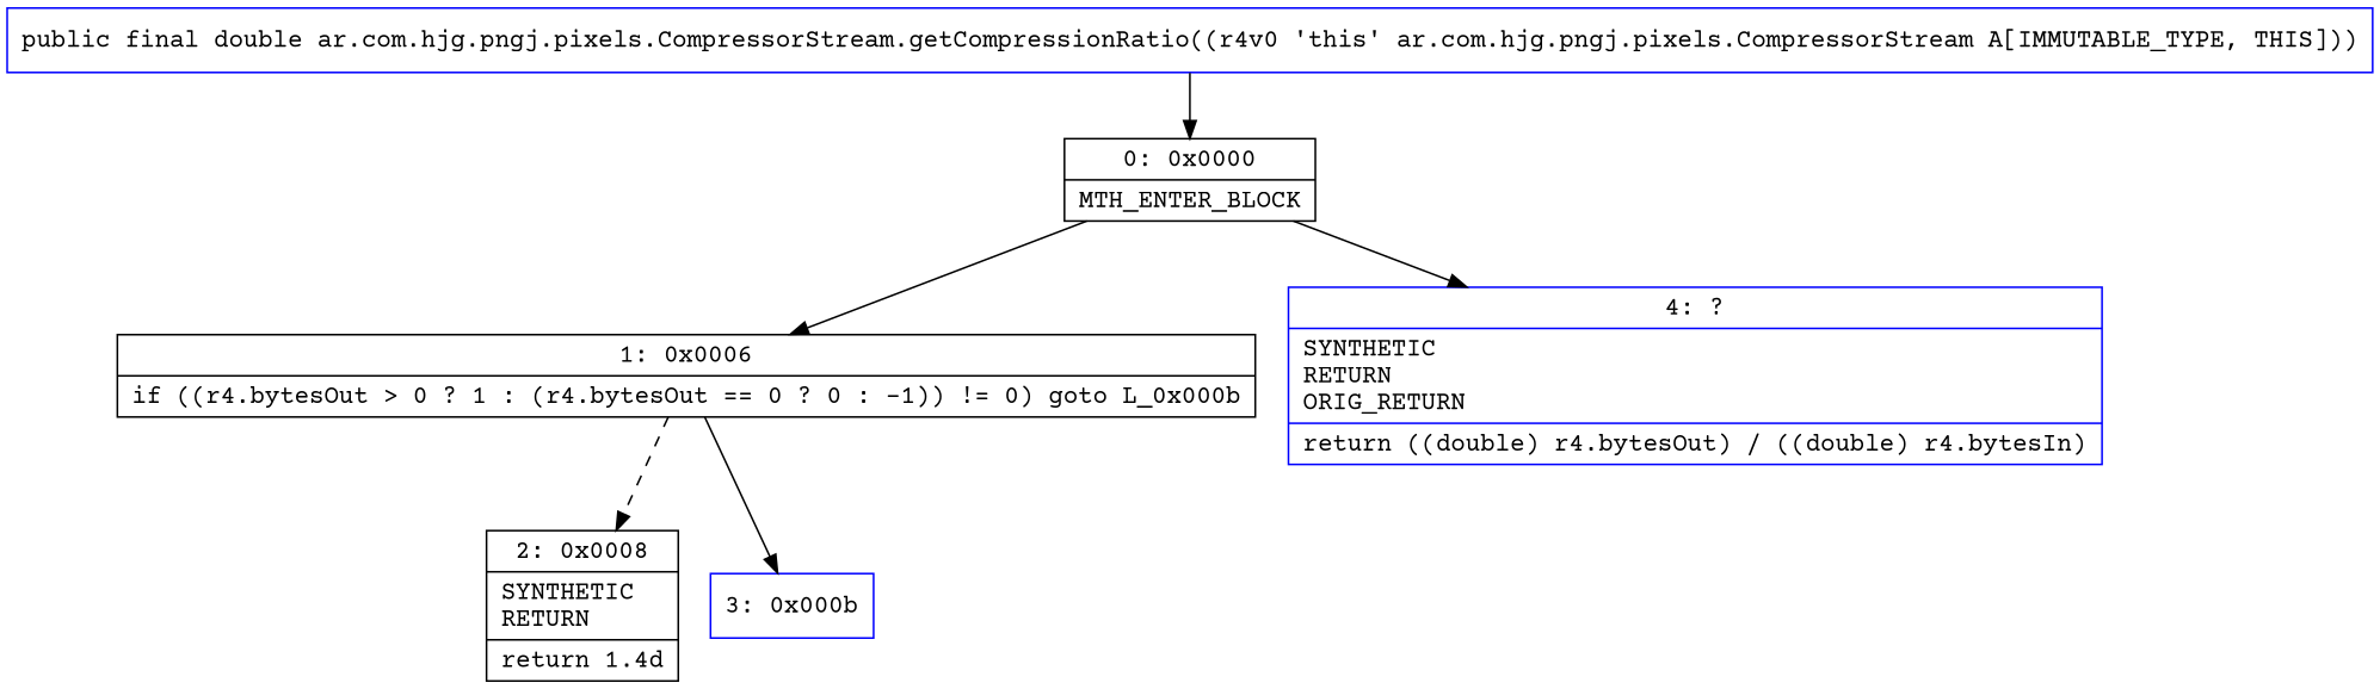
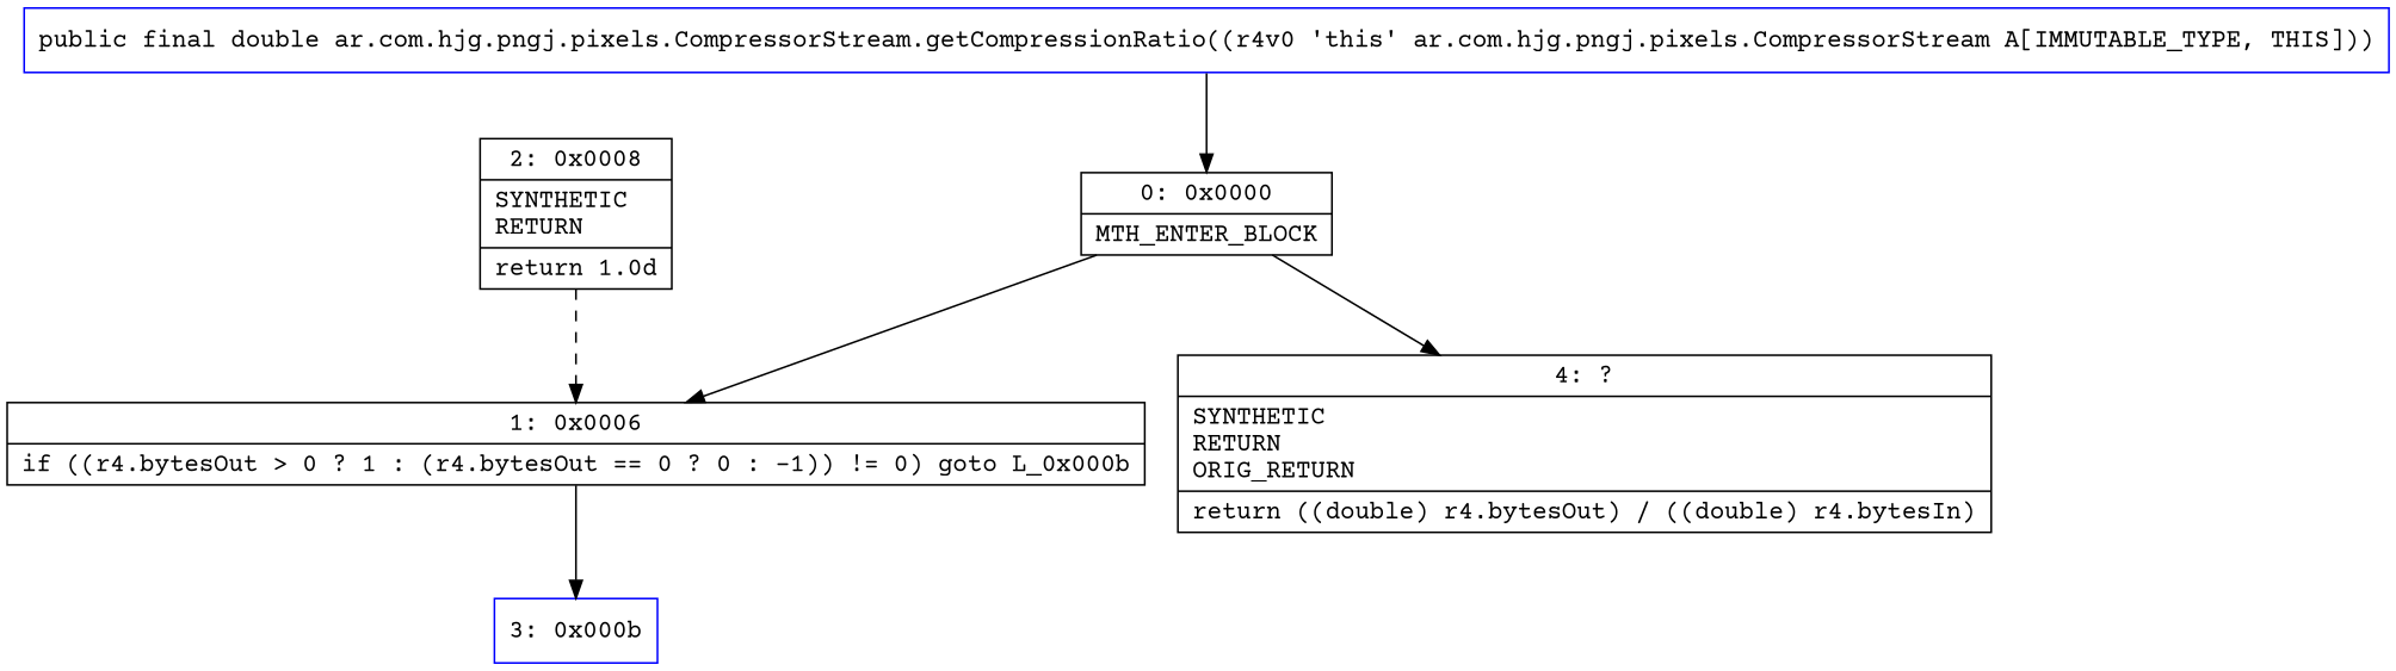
  digraph {
    fontname="Courier Prime"
    node [color=black fontname="Courier Prime" shape=record]
    edge [fontname="Courier Prime"]
    n1 [label="{0\:\ 0x0000|MTH_ENTER_BLOCK\l}"]
    n2 [label="{1\:\ 0x0006|if ((r4.bytesOut \> 0 ? 1 : (r4.bytesOut == 0 ? 0 : \-1)) != 0) goto L_0x000b\l}"]
-   n3 [color=blue label="{4\:\ ?|SYNTHETIC\lRETURN\lORIG_RETURN\l|return ((double) r4.bytesOut) \/ ((double) r4.bytesIn)\l}"]
-   n4 [label="{2\:\ 0x0008|SYNTHETIC\lRETURN\l|return 1.4d\l}"]
+   n3 [label="{4\:\ ?|SYNTHETIC\lRETURN\lORIG_RETURN\l|return ((double) r4.bytesOut) \/ ((double) r4.bytesIn)\l}"]
+   n4 [label="{2\:\ 0x0008|SYNTHETIC\lRETURN\l|return 1.0d\l}"]
    n5 [color=blue label="{3\:\ 0x000b}"]
    n6 [color=blue label="{public final double ar.com.hjg.pngj.pixels.CompressorStream.getCompressionRatio((r4v0 'this' ar.com.hjg.pngj.pixels.CompressorStream A[IMMUTABLE_TYPE, THIS])) }"]
    n1 -> n2
    n1 -> n3
-   n2 -> n4 [style=dashed]
+   n4 -> n2 [style=dashed]
    n2 -> n5
    n6 -> n1
  }
